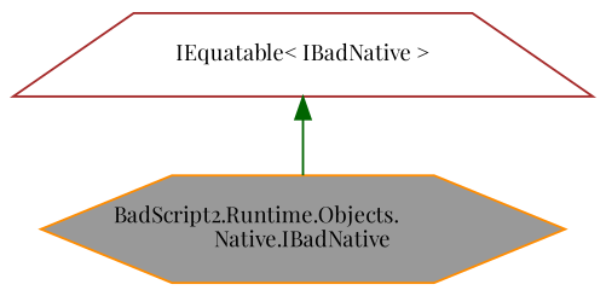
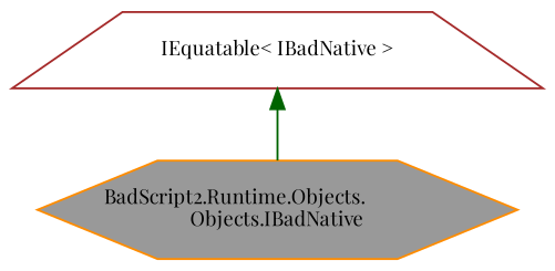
  digraph {
    fontname="Playfair Display"
    node [fontname="Playfair Display" fontsize=10 style=filled]
-   n1 [color=darkorange fillcolor=grey60 fontcolor=black height=0.2 label="BadScript2.Runtime.Objects.\lNative.IBadNative" shape=hexagon width=0.4]
+   n1 [color=darkorange fillcolor=grey60 fontcolor=black height=0.2 label="BadScript2.Runtime.Objects.\lObjects.IBadNative" shape=hexagon width=0.4]
    n2 [color=brown fillcolor=white height=0.2 label="IEquatable\< IBadNative \>" shape=trapezium width=0.4]
    n2 -> n1 [color=darkgreen dir=back fontname="Playfair Display" fontsize=10 labelfontname=Helvetica labelfontsize=10 style=solid]
  }
